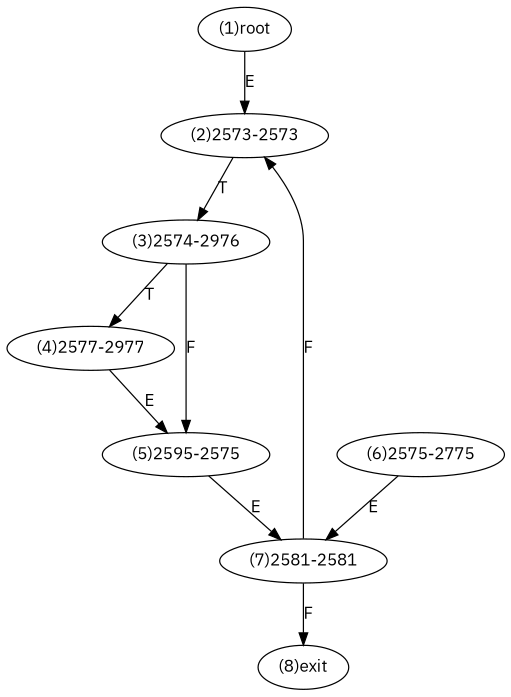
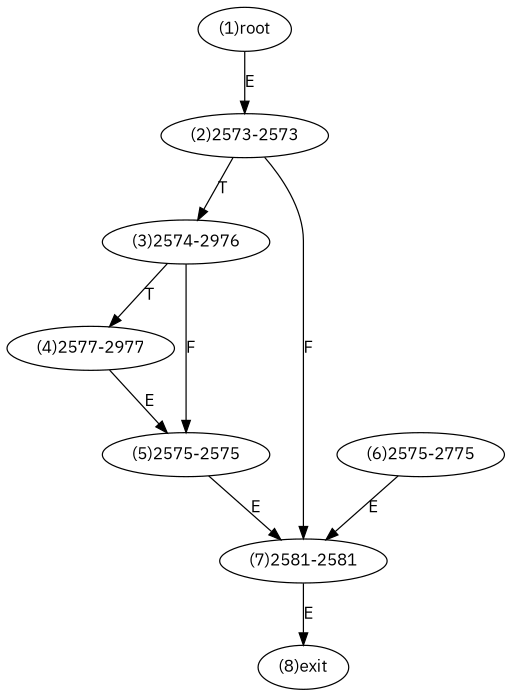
  digraph {
    fontname="IBM Plex Sans"
    node [fontname="IBM Plex Sans"]
    edge [fontname="IBM Plex Sans"]
    n1 [label="(1)root"]
    n2 [label="(2)2573-2573"]
    n3 [label="(3)2574-2976"]
    n4 [label="(7)2581-2581"]
    n5 [label="(4)2577-2977"]
-   n6 [label="(5)2595-2575"]
+   n6 [label="(5)2575-2575"]
    n7 [label="(8)exit"]
    n8 [label="(6)2575-2775"]
    n1 -> n2 [label=E]
    n2 -> n3 [label=T]
-   n4 -> n2 [label=F]
+   n2 -> n4 [label=F]
    n3 -> n5 [label=T]
    n3 -> n6 [label=F]
-   n4 -> n7 [label=F]
+   n4 -> n7 [label=E]
    n5 -> n6 [label=E]
    n6 -> n4 [label=E]
    n8 -> n4 [label=E]
  }
